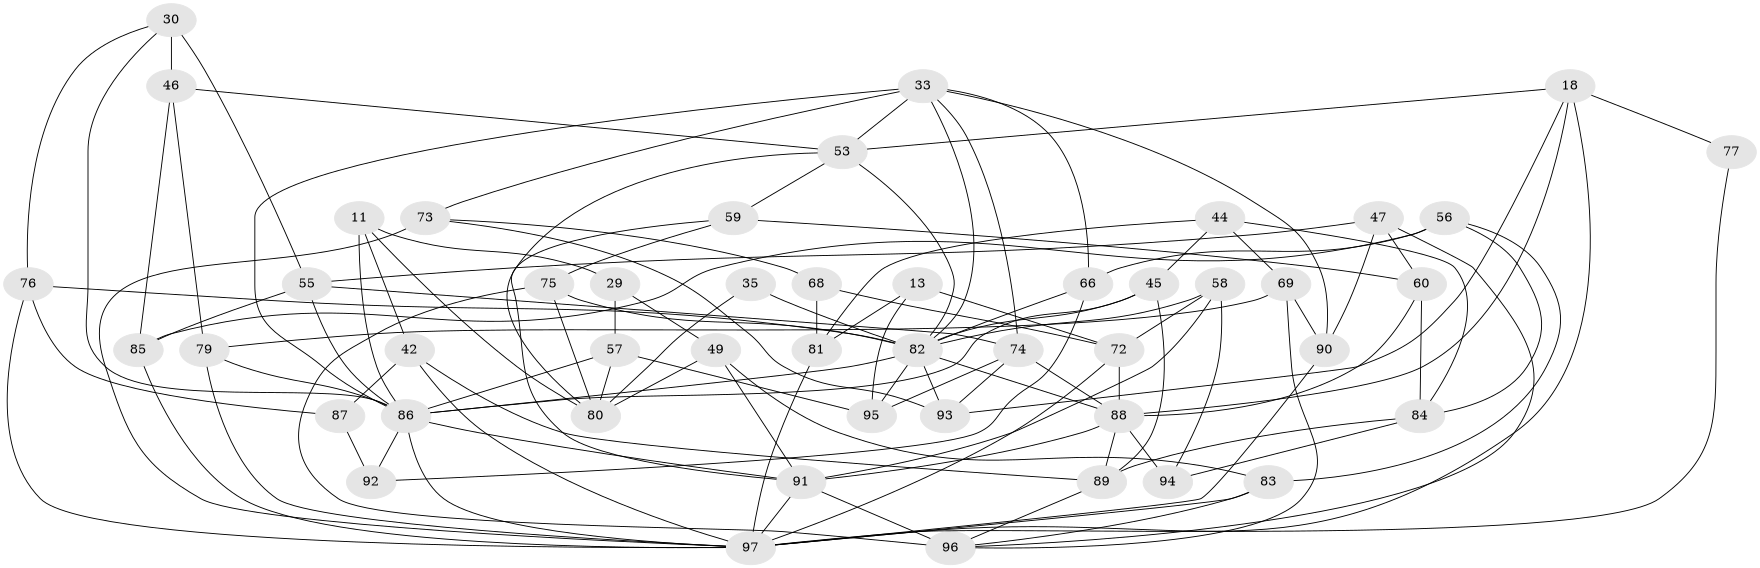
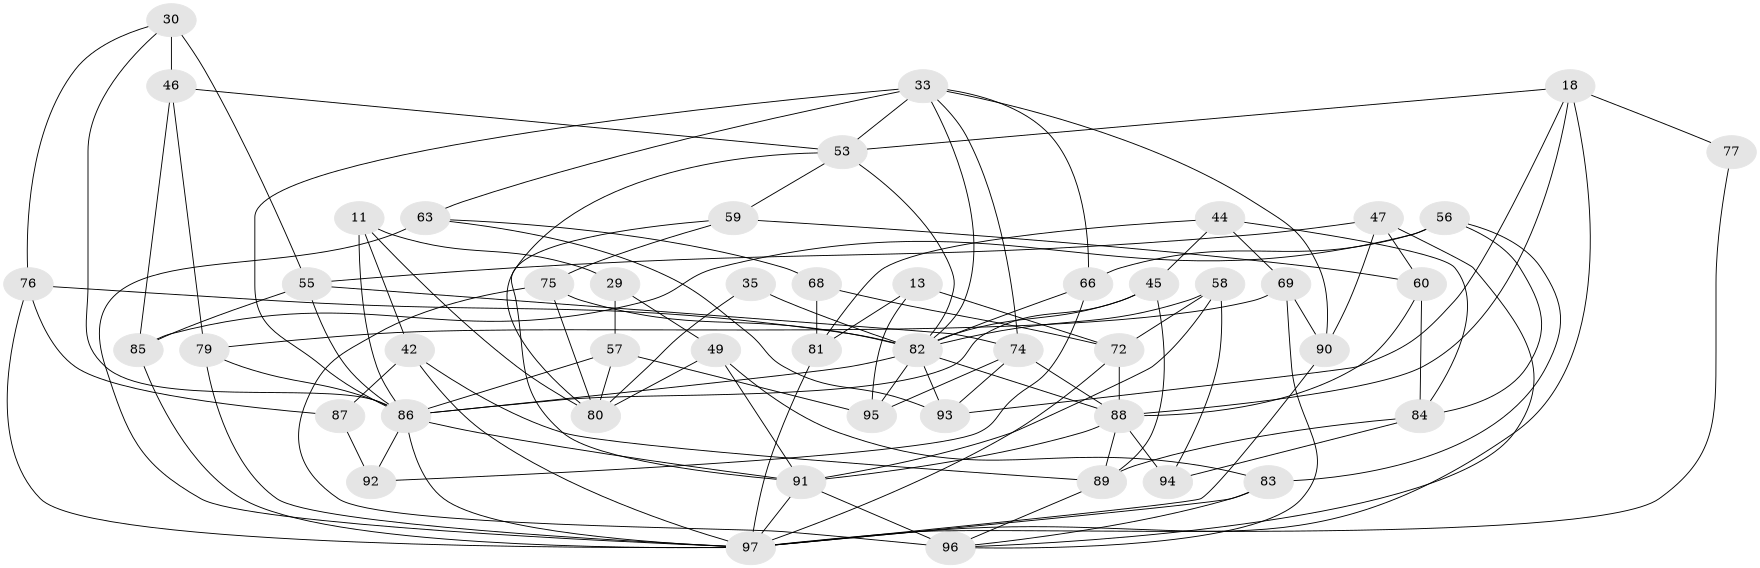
  graph {
    node [color=gray90 style=filled]
    11 [super="+8"]
    29
    42
    80 [super="+3+67"]
    86 [super="+50+64"]
    49
    57
    97 [super="+32+61+78+52"]
    87
    89 [super="+73"]
    91 [super="+51"]
    92 [super="+38"]
    72 [super="+14"]
    88 [super="+27+70+39"]
    13
    81 [super="+36"]
    95
    18 [super="+1"]
    53 [super="+7+4"]
    77
    93
    82 [super="+21+54+41"]
    59
    94
    83
    30 [super="+28"]
    46 [super="+10"]
    55 [super="+40"]
    76
    79
    85 [super="+71"]
    74 [super="+2"]
    33 [super="+24+23"]
-   63 [label=73]
+   63
    66
    90
    68
    35 [super="+26"]
    96 [super="+48+65"]
    44
    45
    69
    84 [super="+5"]
    47
    60
    75
    56
    58 [super="+31"]
    11 -- 29 [weight=2]
    11 -- 42
    11 -- 80
    11 -- 86 [weight=2]
    29 -- 49
    29 -- 57
    42 -- 97
    42 -- 87
    42 -- 89
    86 -- 97
    86 -- 91 [weight=3]
    86 -- 92 [weight=3]
    49 -- 80
    49 -- 91
    49 -- 83
    57 -- 80
    57 -- 86
    57 -- 95
    87 -- 92 [weight=2]
    89 -- 96
    91 -- 97 [weight=2]
    91 -- 96 [weight=3]
    72 -- 97
    72 -- 88
    88 -- 89 [weight=2]
    88 -- 91
    88 -- 94
    13 -- 72
    13 -- 81 [weight=2]
    13 -- 95
    81 -- 97
    18 -- 97
    18 -- 88
    18 -- 53 [weight=2]
    18 -- 77
    18 -- 93
    53 -- 80 [weight=2]
    53 -- 82
    53 -- 59
    77 -- 97
    82 -- 86
    82 -- 88 [weight=2]
    82 -- 95
    82 -- 93
    59 -- 91
    59 -- 60
    59 -- 75
    83 -- 97
    83 -- 96
    30 -- 86
    30 -- 46 [weight=2]
    30 -- 55 [weight=2]
    30 -- 76
    46 -- 53
    46 -- 79
    46 -- 85 [weight=2]
    55 -- 86
    55 -- 85
    55 -- 74
    76 -- 97
    76 -- 87
    76 -- 82
    79 -- 86
    79 -- 97
    85 -- 97 [weight=2]
    74 -- 88
    74 -- 95
    74 -- 93
    33 -- 86 [weight=3]
    33 -- 53
    33 -- 82
    33 -- 74 [weight=2]
    33 -- 63
    33 -- 66
    33 -- 90
    63 -- 97
    63 -- 93
    63 -- 68
    66 -- 92
    66 -- 82
    90 -- 97
    68 -- 72
    68 -- 81 [weight=2]
    35 -- 80 [weight=2]
    35 -- 82 [weight=2]
    44 -- 81
    44 -- 45
    44 -- 69
    44 -- 84
    45 -- 86
    45 -- 89
    45 -- 82
    69 -- 79
    69 -- 90
    69 -- 96
    84 -- 89
    84 -- 94 [weight=2]
    47 -- 55
    47 -- 90
    47 -- 96
    47 -- 60
    60 -- 88
    60 -- 84
    75 -- 80
    75 -- 82
    75 -- 96
    56 -- 83
    56 -- 85
    56 -- 66
    56 -- 84
    58 -- 91
    58 -- 72 [weight=2]
    58 -- 82 [weight=2]
    58 -- 94
  }
